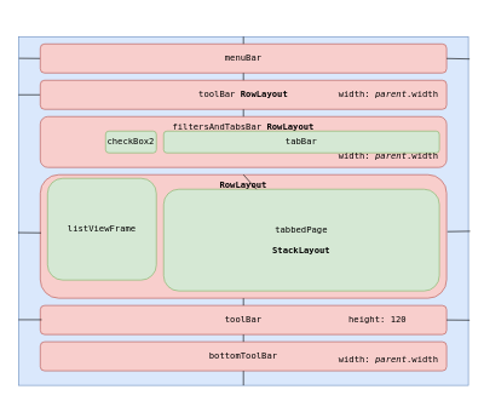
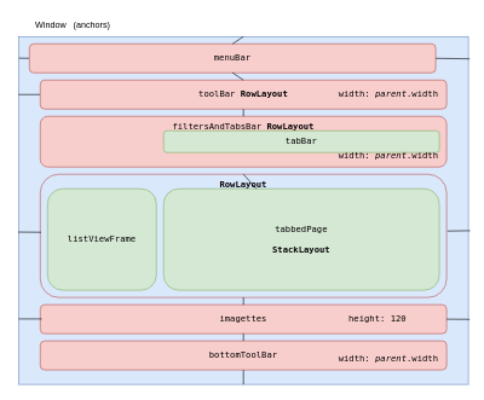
  <mxCell id="0" />
  <mxCell id="1" parent="0" />
  <mxCell id="2" value="" style="rounded=0;whiteSpace=wrap;html=1;fillColor=#dae8fc;strokeColor=#6c8ebf;" vertex="1" parent="1"><mxGeometry x="25" y="50" width="620" height="480" as="geometry" /></mxCell>
  <mxCell id="3" style="rounded=0;orthogonalLoop=1;jettySize=auto;html=1;exitX=0;exitY=0.5;exitDx=0;exitDy=0;entryX=0.001;entryY=0.062;entryDx=0;entryDy=0;entryPerimeter=0;strokeWidth=1;endArrow=none;endFill=0;" edge="1" parent="1" source="4" target="2"><mxGeometry relative="1" as="geometry" /></mxCell>
- <mxCell id="4" value="&lt;pre style=&quot;margin-top: 0px; margin-bottom: 0px;&quot;&gt;menuBar&lt;/pre&gt;" style="rounded=1;whiteSpace=wrap;html=1;fillColor=#f8cecc;strokeColor=#b85450;" vertex="1" parent="1"><mxGeometry x="55" y="60" width="560" height="40" as="geometry" /></mxCell>
+ <mxCell id="4" value="&lt;pre style=&quot;margin-top: 0px; margin-bottom: 0px;&quot;&gt;menuBar&lt;/pre&gt;" style="rounded=1;whiteSpace=wrap;html=1;fillColor=#f8cecc;strokeColor=#b85450;" vertex="1" parent="1"><mxGeometry x="40" y="60" width="560" height="40" as="geometry" /></mxCell>
  <mxCell id="5" value="" style="endArrow=none;html=1;rounded=0;exitX=1;exitY=0.5;exitDx=0;exitDy=0;entryX=1.003;entryY=0.064;entryDx=0;entryDy=0;entryPerimeter=0;" edge="1" parent="1" source="4" target="2"><mxGeometry width="50" height="50" relative="1" as="geometry"><mxPoint x="475" y="60" as="sourcePoint" /><mxPoint x="525" y="10" as="targetPoint" /></mxGeometry></mxCell>
  <mxCell id="6" style="edgeStyle=orthogonalEdgeStyle;rounded=0;orthogonalLoop=1;jettySize=auto;html=1;exitX=0;exitY=0.5;exitDx=0;exitDy=0;endArrow=none;endFill=0;" edge="1" parent="1" source="7"><mxGeometry relative="1" as="geometry"><mxPoint x="25" y="130" as="targetPoint" /></mxGeometry></mxCell>
  <mxCell id="7" value="&lt;pre style=&quot;margin-top: 0px; margin-bottom: 0px;&quot;&gt;toolBar &lt;b&gt;RowLayout&lt;/b&gt;&lt;/pre&gt;" style="rounded=1;whiteSpace=wrap;html=1;fillColor=#f8cecc;strokeColor=#b85450;" vertex="1" parent="1"><mxGeometry x="55" y="110" width="560" height="40" as="geometry" /></mxCell>
  <mxCell id="8" value="" style="endArrow=none;html=1;rounded=0;exitX=0.5;exitY=0;exitDx=0;exitDy=0;entryX=0.5;entryY=1;entryDx=0;entryDy=0;" edge="1" parent="1" source="7" target="4"><mxGeometry width="50" height="50" relative="1" as="geometry"><mxPoint x="325" y="40" as="sourcePoint" /><mxPoint x="375" y="-10" as="targetPoint" /></mxGeometry></mxCell>
  <mxCell id="9" value="&lt;pre style=&quot;margin-top: 0px; margin-bottom: 0px;&quot;&gt;filtersAndTabsBar &lt;b&gt;RowLayout&lt;/b&gt;&lt;/pre&gt;" style="rounded=1;whiteSpace=wrap;html=1;fillColor=#f8cecc;strokeColor=#b85450;horizontal=1;verticalAlign=top;" vertex="1" parent="1"><mxGeometry x="55" y="160" width="560" height="70" as="geometry" /></mxCell>
  <mxCell id="10" value="" style="endArrow=none;html=1;rounded=0;exitX=0.5;exitY=0;exitDx=0;exitDy=0;entryX=0.5;entryY=1;entryDx=0;entryDy=0;" edge="1" parent="1" source="9" target="7"><mxGeometry width="50" height="50" relative="1" as="geometry"><mxPoint x="325" y="90" as="sourcePoint" /><mxPoint x="285" y="150" as="targetPoint" /></mxGeometry></mxCell>
- <mxCell id="11" value="&lt;pre style=&quot;border-color: var(--border-color); margin-top: 0px; margin-bottom: 0px;&quot;&gt;&lt;b style=&quot;border-color: var(--border-color);&quot;&gt;RowLayout&lt;/b&gt;&lt;/pre&gt;" style="rounded=1;whiteSpace=wrap;html=1;fillColor=#f8cecc;strokeColor=#b85450;verticalAlign=top;" vertex="1" parent="1"><mxGeometry x="55" y="240" width="560" height="170" as="geometry" /></mxCell>
- <mxCell id="12" value="&lt;pre style=&quot;margin-top: 0px; margin-bottom: 0px;&quot;&gt;toolBar&lt;/pre&gt;" style="rounded=1;whiteSpace=wrap;html=1;fillColor=#f8cecc;strokeColor=#b85450;" vertex="1" parent="1"><mxGeometry x="55" y="420" width="560" height="40" as="geometry" /></mxCell>
+ <mxCell id="11" value="&lt;pre style=&quot;border-color: var(--border-color); margin-top: 0px; margin-bottom: 0px;&quot;&gt;&lt;b style=&quot;border-color: var(--border-color);&quot;&gt;RowLayout&lt;/b&gt;&lt;/pre&gt;" style="rounded=1;whiteSpace=wrap;html=1;fillColor=#dae8fc;strokeColor=#b85450;verticalAlign=top;" vertex="1" parent="1"><mxGeometry x="55" y="240" width="560" height="170" as="geometry" /></mxCell>
+ <mxCell id="12" value="&lt;pre style=&quot;margin-top: 0px; margin-bottom: 0px;&quot;&gt;imagettes&lt;/pre&gt;" style="rounded=1;whiteSpace=wrap;html=1;fillColor=#f8cecc;strokeColor=#b85450;" vertex="1" parent="1"><mxGeometry x="55" y="420" width="560" height="40" as="geometry" /></mxCell>
  <mxCell id="13" value="&lt;pre style=&quot;margin-top: 0px; margin-bottom: 0px;&quot;&gt;bottomToolBar&lt;/pre&gt;" style="rounded=1;whiteSpace=wrap;html=1;fillColor=#f8cecc;strokeColor=#b85450;" vertex="1" parent="1"><mxGeometry x="55" y="470" width="560" height="40" as="geometry" /></mxCell>
  <mxCell id="14" value="" style="endArrow=none;html=1;rounded=0;exitX=0.5;exitY=1;exitDx=0;exitDy=0;entryX=0.5;entryY=1;entryDx=0;entryDy=0;" edge="1" parent="1" source="13" target="2"><mxGeometry width="50" height="50" relative="1" as="geometry"><mxPoint x="385" y="500" as="sourcePoint" /><mxPoint x="435" y="450" as="targetPoint" /></mxGeometry></mxCell>
  <mxCell id="15" value="" style="endArrow=none;html=1;rounded=0;entryX=1;entryY=0.5;entryDx=0;entryDy=0;exitX=1.003;exitY=0.813;exitDx=0;exitDy=0;exitPerimeter=0;" edge="1" parent="1" source="2" target="12"><mxGeometry width="50" height="50" relative="1" as="geometry"><mxPoint x="385" y="500" as="sourcePoint" /><mxPoint x="435" y="450" as="targetPoint" /></mxGeometry></mxCell>
  <mxCell id="16" value="" style="endArrow=none;html=1;rounded=0;entryX=1;entryY=0.5;entryDx=0;entryDy=0;exitX=1.003;exitY=0.813;exitDx=0;exitDy=0;exitPerimeter=0;" edge="1" parent="1"><mxGeometry width="50" height="50" relative="1" as="geometry"><mxPoint x="57" y="439.66" as="sourcePoint" /><mxPoint x="25" y="439.66" as="targetPoint" /></mxGeometry></mxCell>
  <mxCell id="17" value="" style="endArrow=none;html=1;rounded=0;exitX=0.5;exitY=1;exitDx=0;exitDy=0;entryX=0.5;entryY=0;entryDx=0;entryDy=0;" edge="1" parent="1" source="12" target="13"><mxGeometry width="50" height="50" relative="1" as="geometry"><mxPoint x="345" y="520" as="sourcePoint" /><mxPoint x="345" y="540" as="targetPoint" /></mxGeometry></mxCell>
  <mxCell id="18" value="" style="endArrow=none;html=1;rounded=0;entryX=0.5;entryY=0;entryDx=0;entryDy=0;exitX=0.5;exitY=0;exitDx=0;exitDy=0;" edge="1" parent="1" source="2" target="4"><mxGeometry width="50" height="50" relative="1" as="geometry"><mxPoint x="325" y="150" as="sourcePoint" /><mxPoint x="375" y="100" as="targetPoint" /></mxGeometry></mxCell>
- <mxCell id="19" value="&lt;pre style=&quot;margin-top: 0px; margin-bottom: 0px;&quot;&gt;checkBox2&lt;/pre&gt;" style="rounded=1;whiteSpace=wrap;html=1;fillColor=#d5e8d4;strokeColor=#82b366;" vertex="1" parent="1"><mxGeometry x="145" y="180" width="70" height="30" as="geometry" /></mxCell>
  <mxCell id="20" value="&lt;pre style=&quot;margin-top: 0px; margin-bottom: 0px;&quot;&gt;tabBar&lt;/pre&gt;" style="rounded=1;whiteSpace=wrap;html=1;fillColor=#d5e8d4;strokeColor=#82b366;" vertex="1" parent="1"><mxGeometry x="225" y="180" width="380" height="30" as="geometry" /></mxCell>
- <mxCell id="21" value="&lt;pre style=&quot;margin-top: 0px; margin-bottom: 0px;&quot;&gt;listViewFrame&lt;/pre&gt;" style="rounded=1;whiteSpace=wrap;html=1;fillColor=#d5e8d4;strokeColor=#82b366;" vertex="1" parent="1"><mxGeometry x="65" y="245" width="150" height="140" as="geometry" /></mxCell>
+ <mxCell id="21" value="&lt;pre style=&quot;margin-top: 0px; margin-bottom: 0px;&quot;&gt;listViewFrame&lt;/pre&gt;" style="rounded=1;whiteSpace=wrap;html=1;fillColor=#d5e8d4;strokeColor=#82b366;" vertex="1" parent="1"><mxGeometry x="65" y="260" width="150" height="140" as="geometry" /></mxCell>
  <mxCell id="22" value="&lt;pre style=&quot;margin-top: 0px; margin-bottom: 0px;&quot;&gt;tabbedPage&lt;/pre&gt;&lt;pre style=&quot;margin-top: 0px; margin-bottom: 0px;&quot;&gt;&lt;br&gt;&lt;/pre&gt;&lt;pre style=&quot;margin-top: 0px; margin-bottom: 0px;&quot;&gt;&lt;b&gt;StackLayout&lt;/b&gt;&lt;/pre&gt;" style="rounded=1;whiteSpace=wrap;html=1;fillColor=#d5e8d4;strokeColor=#82b366;" vertex="1" parent="1"><mxGeometry x="225" y="260" width="380" height="140" as="geometry" /></mxCell>
+ <mxCell id="23" value="Window&amp;nbsp; &amp;nbsp;(anchors)" style="text;html=1;strokeColor=none;fillColor=none;align=center;verticalAlign=middle;whiteSpace=wrap;rounded=0;" vertex="1" parent="1"><mxGeometry x="20" y="20" width="160" height="30" as="geometry" /></mxCell>
  <mxCell id="24" value="&lt;pre style=&quot;margin-top: 0px; margin-bottom: 0px;&quot;&gt;width:&lt;span style=&quot;color:#c0c0c0;&quot;&gt; &lt;/span&gt;&lt;span style=&quot;font-style:italic;&quot;&gt;parent&lt;/span&gt;.width&lt;/pre&gt;" style="text;html=1;strokeColor=none;fillColor=none;align=center;verticalAlign=middle;whiteSpace=wrap;rounded=0;" vertex="1" parent="1"><mxGeometry x="455" y="115" width="160" height="30" as="geometry" /></mxCell>
  <mxCell id="25" value="&lt;pre style=&quot;margin-top: 0px; margin-bottom: 0px;&quot;&gt;width:&lt;span style=&quot;color:#c0c0c0;&quot;&gt; &lt;/span&gt;&lt;span style=&quot;font-style:italic;&quot;&gt;parent&lt;/span&gt;.width&lt;/pre&gt;" style="text;html=1;strokeColor=none;fillColor=none;align=center;verticalAlign=middle;whiteSpace=wrap;rounded=0;" vertex="1" parent="1"><mxGeometry x="455" y="200" width="160" height="30" as="geometry" /></mxCell>
  <mxCell id="26" value="" style="endArrow=none;html=1;rounded=0;exitX=-0.001;exitY=0.562;exitDx=0;exitDy=0;exitPerimeter=0;entryX=0.002;entryY=0.471;entryDx=0;entryDy=0;entryPerimeter=0;" edge="1" parent="1" source="2" target="11"><mxGeometry width="50" height="50" relative="1" as="geometry"><mxPoint x="5" y="360" as="sourcePoint" /><mxPoint x="55" y="310" as="targetPoint" /></mxGeometry></mxCell>
  <mxCell id="27" value="" style="endArrow=none;html=1;rounded=0;exitX=0.5;exitY=1;exitDx=0;exitDy=0;entryX=0.5;entryY=0;entryDx=0;entryDy=0;" edge="1" parent="1" source="11" target="12"><mxGeometry width="50" height="50" relative="1" as="geometry"><mxPoint x="325" y="280" as="sourcePoint" /><mxPoint x="375" y="230" as="targetPoint" /></mxGeometry></mxCell>
  <mxCell id="28" value="" style="endArrow=none;html=1;rounded=0;exitX=0.5;exitY=0;exitDx=0;exitDy=0;" edge="1" parent="1" source="11" target="22"><mxGeometry width="50" height="50" relative="1" as="geometry"><mxPoint x="325" y="280" as="sourcePoint" /><mxPoint x="375" y="230" as="targetPoint" /></mxGeometry></mxCell>
  <mxCell id="29" value="" style="endArrow=none;html=1;rounded=0;exitX=1.002;exitY=0.461;exitDx=0;exitDy=0;exitPerimeter=0;entryX=1.004;entryY=0.558;entryDx=0;entryDy=0;entryPerimeter=0;" edge="1" parent="1" source="11" target="2"><mxGeometry width="50" height="50" relative="1" as="geometry"><mxPoint x="325" y="280" as="sourcePoint" /><mxPoint x="375" y="230" as="targetPoint" /></mxGeometry></mxCell>
  <mxCell id="30" value="&lt;pre style=&quot;margin-top: 0px; margin-bottom: 0px;&quot;&gt;width:&lt;span style=&quot;color:#c0c0c0;&quot;&gt; &lt;/span&gt;&lt;span style=&quot;font-style:italic;&quot;&gt;parent&lt;/span&gt;.width&lt;/pre&gt;" style="text;html=1;strokeColor=none;fillColor=none;align=center;verticalAlign=middle;whiteSpace=wrap;rounded=0;" vertex="1" parent="1"><mxGeometry x="455" y="480" width="160" height="30" as="geometry" /></mxCell>
  <mxCell id="31" value="&lt;pre style=&quot;margin-top: 0px; margin-bottom: 0px;&quot;&gt;height: 120&lt;/pre&gt;" style="text;html=1;strokeColor=none;fillColor=none;align=center;verticalAlign=middle;whiteSpace=wrap;rounded=0;" vertex="1" parent="1"><mxGeometry x="475" y="425" width="90" height="30" as="geometry" /></mxCell>
